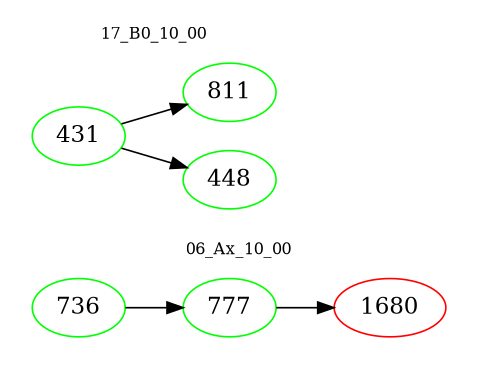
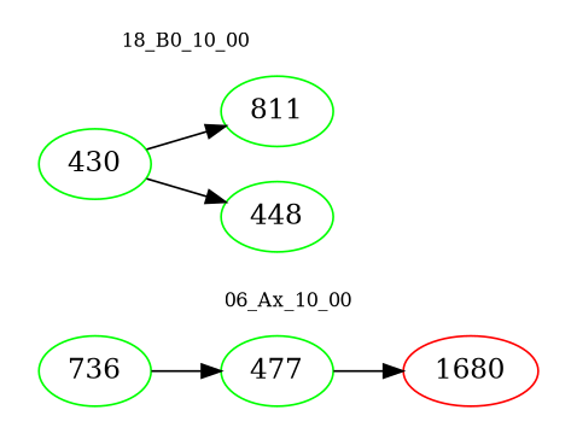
  digraph {
    rankdir=LR
    node [color=green]
    edge [color=black]
    n1 [label=736]
    n2 [color=red label=1680]
-   n3 [label=777]
-   n4 [label=431]
+   n3 [label=477]
+   n4 [label=430]
    n5 [label=448]
    n6 [label=811]
    subgraph cluster_1 {
      color=white
      fontsize=10
      label="06_Ax_10_00"
      n1
      n2
      n3
    }
    subgraph cluster_2 {
      color=white
      fontsize=10
-     label="17_B0_10_00"
+     label="18_B0_10_00"
      n4
      n5
      n6
    }
    n1 -> n3
    n3 -> n2
    n4 -> n5
    n4 -> n6
  }
